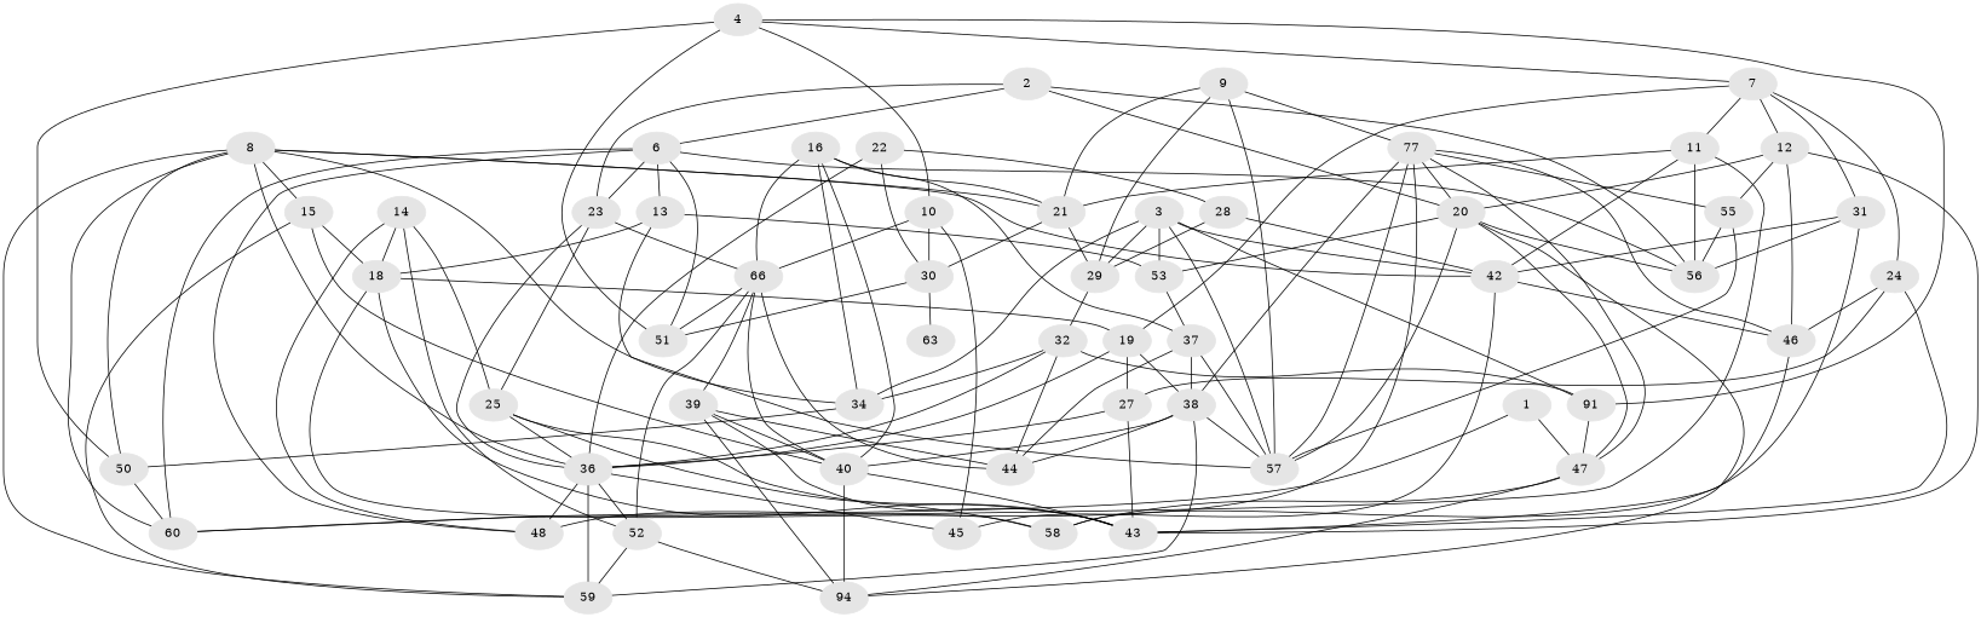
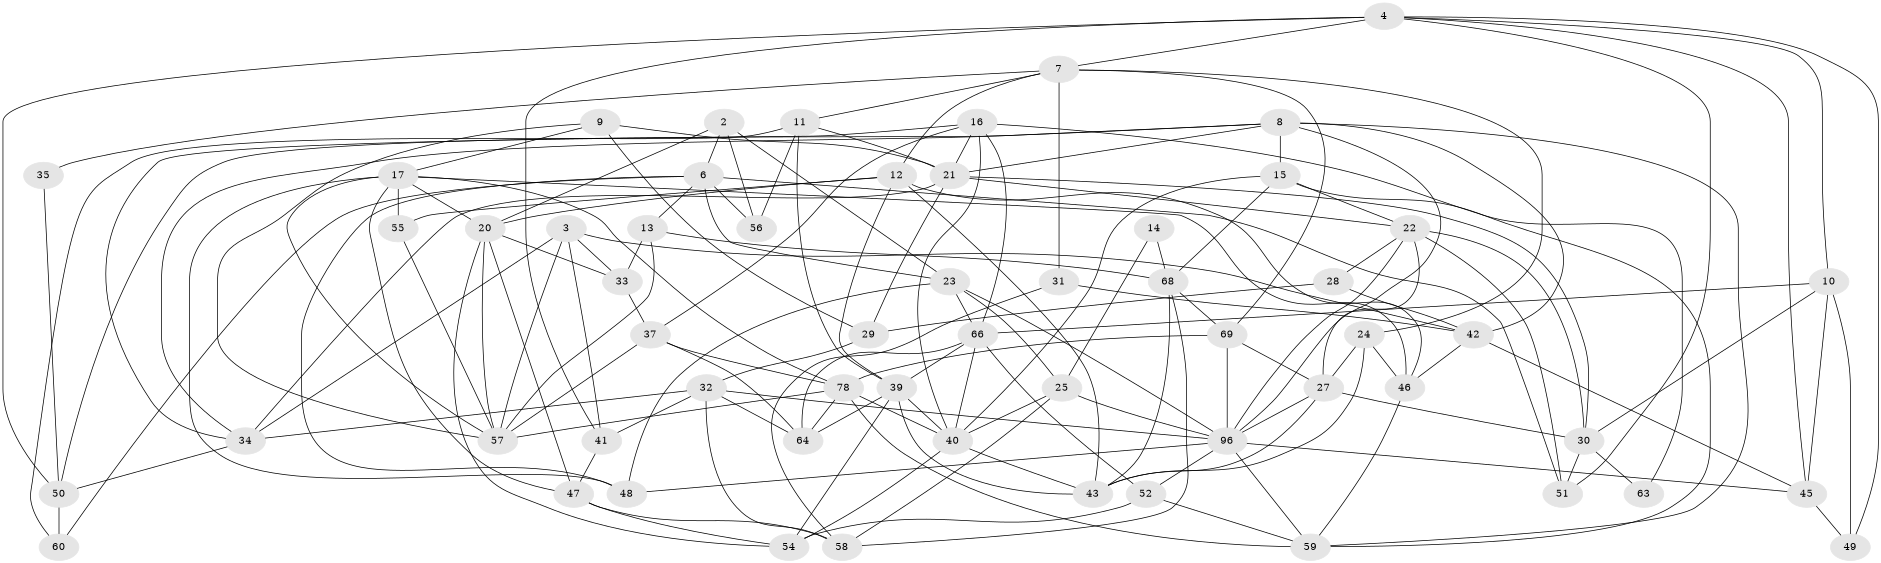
  graph {
    node [color=gray90 style=filled]
    edge [weight=1.0]
-   1
    47
    60
    58
-   54 [label=94]
+   54
    2
    6
    20
    23
    56
    51
    13
    48
-   33 [label=53]
+   33
    57
-   36
+   36 [label=96]
    n17 [label=66]
    25
    3
    29
    34
-   41 [label=91]
+   41
    42
    32
    37
    50
    45
    46
    4
    7
    10
+   49
+   35
    11
    12
-   19
+   19 [label=69]
    24
    31
    30
    n40 [label=63]
-   18
+   18 [label=68]
    21
    39
    43
    55
-   38
+   38 [label=78]
    27
    8
    15
    59
    22
    40
    28
    52
    9
-   17 [label=77]
-   44
+   17
+   44 [label=64]
    14
    16
-   1 -- 47
-   1 -- 60
    47 -- 58
    47 -- 54
    2 -- 6
    2 -- 20
    2 -- 23
    2 -- 56
    6 -- 60
    6 -- 23 [weight=2.0]
    6 -- 56
    6 -- 51
    6 -- 13
    6 -- 48
    20 -- 47
    20 -- 54
-   20 -- 56
    20 -- 33 [weight=2.0]
    20 -- 57
    23 -- 36 [weight=2.0]
    23 -- n17
    23 -- 25
    13 -- 33
    13 -- 57
    13 -- 18
    33 -- 37
    36 -- 48
    36 -- 45
    36 -- 59
    36 -- 52
-   n17 -- 51
+   22 -- 51
    n17 -- 39
    n17 -- 40
    n17 -- 52
    n17 -- 44
    25 -- 58
    25 -- 36
-   25 -- 43
+   25 -- 40
    3 -- 33
    3 -- 57 [weight=2.0]
-   3 -- 29
    3 -- 34
    3 -- 41
    3 -- 42
    29 -- 32
    34 -- 50
    41 -- 47
    42 -- 45 [weight=2.0]
    42 -- 46
+   32 -- 58
    32 -- 36
    32 -- 34
    32 -- 41
    32 -- 44
    37 -- 57
    37 -- 38
    37 -- 44
    50 -- 60
-   46 -- 43
+   45 -- 49
+   46 -- 59
    4 -- 51
    4 -- 41
    4 -- 50 [weight=2.0]
+   4 -- 45
    4 -- 7
    4 -- 10
+   4 -- 49
+   7 -- 35
    7 -- 11
    7 -- 12
    7 -- 19
    7 -- 24
    7 -- 31
    10 -- n17
    10 -- 45
+   10 -- 49
    10 -- 30
+   35 -- 50
    11 -- 60
    11 -- 56
    11 -- 21
-   11 -- 42
+   11 -- 39
    12 -- 20
    12 -- 46
+   12 -- 39
    12 -- 43 [weight=2.0]
    12 -- 55
    19 -- 36 [weight=2.0]
    19 -- 38
    19 -- 27
    24 -- 46
    24 -- 43 [weight=2.0]
    24 -- 27
    31 -- 58
-   31 -- 56
    31 -- 42
    30 -- 51
    30 -- n40
    18 -- 58
    18 -- 19
    18 -- 43
    21 -- 29
+   21 -- 34
    21 -- 30
+   21 -- 22
    39 -- 54
    39 -- 43
    39 -- 40
    39 -- 44
-   55 -- 56
    55 -- 57
    38 -- 57
    38 -- 59
    38 -- 40
    38 -- 44
    27 -- 36
+   27 -- 30
    27 -- 43
-   8 -- 60
    8 -- 36
    8 -- 34
    8 -- 42
    8 -- 50
    8 -- 21
    8 -- 15
    8 -- 59
    15 -- 18
    15 -- 59
+   15 -- 22
    15 -- 40 [weight=2.0]
    22 -- 36
    22 -- 30
+   22 -- 27 [weight=2.0]
    22 -- 28
    40 -- 54
    40 -- 43
    28 -- 29
    28 -- 42
    52 -- 54
    52 -- 59
    9 -- 57
    9 -- 29
    9 -- 21
    9 -- 17
    17 -- 47
    17 -- 20
    17 -- 48 [weight=2.0]
    17 -- 57
    17 -- 46
    17 -- 55
    17 -- 38
-   14 -- 48
+   23 -- 48
    14 -- 25
    14 -- 18
-   14 -- 52
    16 -- n17
    16 -- 34
    16 -- 37
+   16 -- n40
    16 -- 21
    16 -- 40
  }
